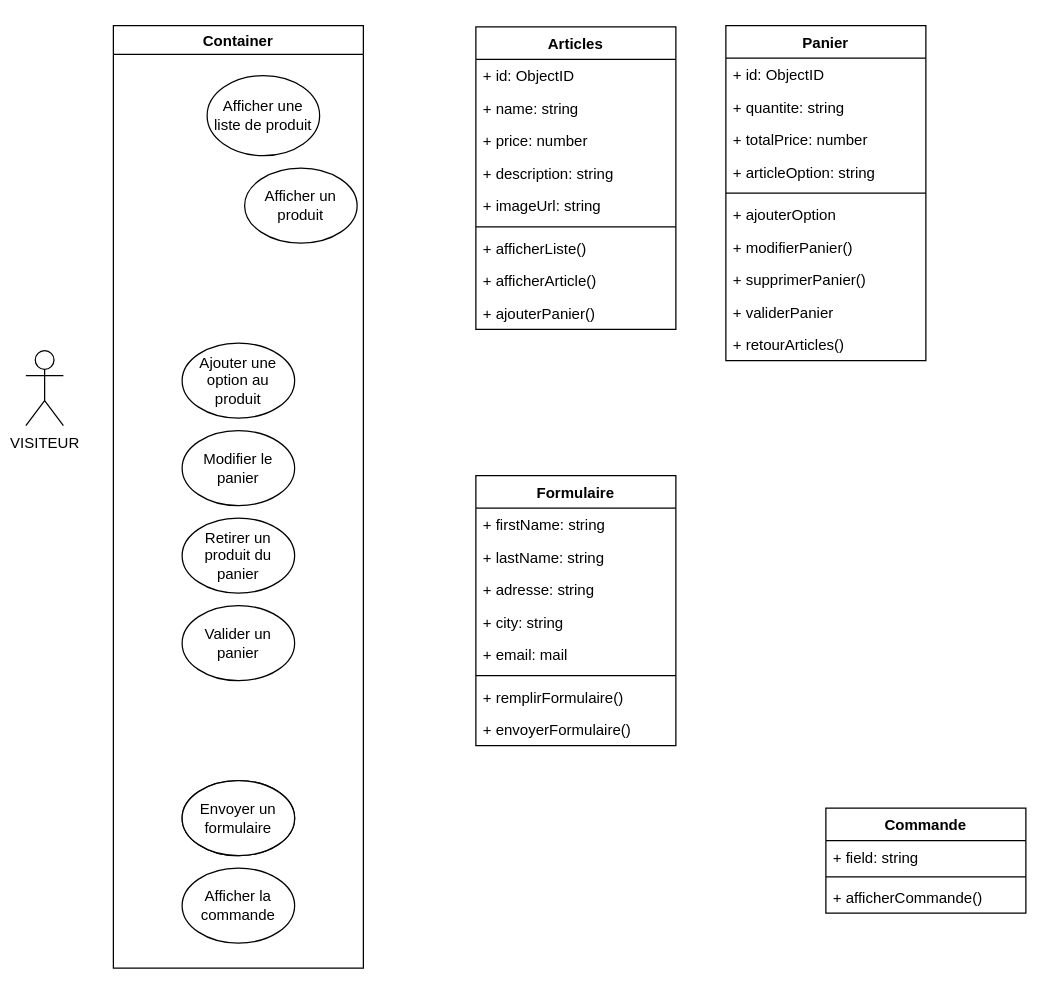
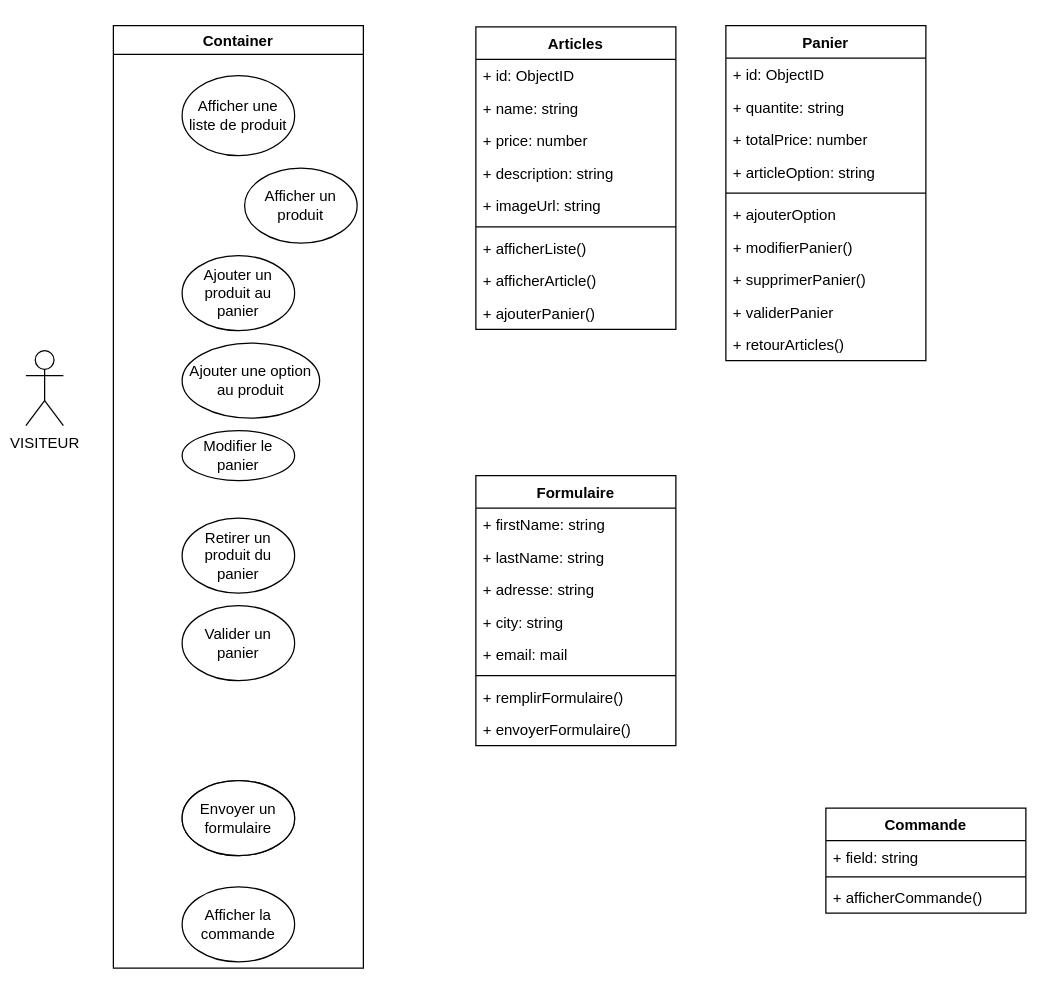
  <mxCell id="0" />
  <mxCell id="1" parent="0" />
  <mxCell id="2" value="VISITEUR" style="shape=umlActor;verticalLabelPosition=bottom;verticalAlign=top;html=1;" parent="1" vertex="1"><mxGeometry x="20" y="280" width="30" height="60" as="geometry" /></mxCell>
  <mxCell id="3" value="Afficher un produit" style="ellipse;whiteSpace=wrap;html=1;" parent="1" vertex="1"><mxGeometry x="195" y="134" width="90" height="60" as="geometry" /></mxCell>
- <mxCell id="5" value="Ajouter une option au produit" style="ellipse;whiteSpace=wrap;html=1;" parent="1" vertex="1"><mxGeometry x="145" y="274" width="90" height="60" as="geometry" /></mxCell>
- <mxCell id="6" value="Afficher une liste de produit" style="ellipse;whiteSpace=wrap;html=1;" parent="1" vertex="1"><mxGeometry x="165" y="60" width="90" height="64" as="geometry" /></mxCell>
+ <mxCell id="4" value="Ajouter un produit au panier" style="ellipse;whiteSpace=wrap;html=1;" parent="1" vertex="1"><mxGeometry x="145" y="204" width="90" height="60" as="geometry" /></mxCell>
+ <mxCell id="5" value="Ajouter une option au produit" style="ellipse;whiteSpace=wrap;html=1;" parent="1" vertex="1"><mxGeometry x="145" y="274" width="110" height="60" as="geometry" /></mxCell>
+ <mxCell id="6" value="Afficher une liste de produit" style="ellipse;whiteSpace=wrap;html=1;" parent="1" vertex="1"><mxGeometry x="145" y="60" width="90" height="64" as="geometry" /></mxCell>
  <mxCell id="7" value="Valider un panier" style="ellipse;whiteSpace=wrap;html=1;" parent="1" vertex="1"><mxGeometry x="145" y="484" width="90" height="60" as="geometry" /></mxCell>
  <mxCell id="8" value="Retirer un produit du panier" style="ellipse;whiteSpace=wrap;html=1;" parent="1" vertex="1"><mxGeometry x="145" y="414" width="90" height="60" as="geometry" /></mxCell>
  <mxCell id="9" value="Envoyer un formulaire" style="ellipse;whiteSpace=wrap;html=1;" parent="1" vertex="1"><mxGeometry x="145" y="624" width="90" height="60" as="geometry" /></mxCell>
- <mxCell id="10" value="Afficher la commande" style="ellipse;whiteSpace=wrap;html=1;" parent="1" vertex="1"><mxGeometry x="145" y="694" width="90" height="60" as="geometry" /></mxCell>
+ <mxCell id="10" value="Afficher la commande" style="ellipse;whiteSpace=wrap;html=1;" parent="1" vertex="1"><mxGeometry x="145" y="709" width="90" height="60" as="geometry" /></mxCell>
  <mxCell id="11" value="Envoyer un formulaire" style="ellipse;whiteSpace=wrap;html=1;" parent="1" vertex="1"><mxGeometry x="145" y="624" width="90" height="60" as="geometry" /></mxCell>
- <mxCell id="12" value="Modifier le panier" style="ellipse;whiteSpace=wrap;html=1;" parent="1" vertex="1"><mxGeometry x="145" y="344" width="90" height="60" as="geometry" /></mxCell>
+ <mxCell id="12" value="Modifier le panier" style="ellipse;whiteSpace=wrap;html=1;" parent="1" vertex="1"><mxGeometry x="145" y="344" width="90" height="40" as="geometry" /></mxCell>
  <mxCell id="13" value="Articles" style="swimlane;fontStyle=1;align=center;verticalAlign=top;childLayout=stackLayout;horizontal=1;startSize=26;horizontalStack=0;resizeParent=1;resizeParentMax=0;resizeLast=0;collapsible=1;marginBottom=0;" parent="1" vertex="1"><mxGeometry x="380" y="21" width="160" height="242" as="geometry" /></mxCell>
  <mxCell id="14" value="+ id: ObjectID" style="text;strokeColor=none;fillColor=none;align=left;verticalAlign=top;spacingLeft=4;spacingRight=4;overflow=hidden;rotatable=0;points=[[0,0.5],[1,0.5]];portConstraint=eastwest;" parent="13" vertex="1"><mxGeometry y="26" width="160" height="26" as="geometry" /></mxCell>
  <mxCell id="15" value="+ name: string" style="text;strokeColor=none;fillColor=none;align=left;verticalAlign=top;spacingLeft=4;spacingRight=4;overflow=hidden;rotatable=0;points=[[0,0.5],[1,0.5]];portConstraint=eastwest;" parent="13" vertex="1"><mxGeometry y="52" width="160" height="26" as="geometry" /></mxCell>
  <mxCell id="16" value="+ price: number" style="text;strokeColor=none;fillColor=none;align=left;verticalAlign=top;spacingLeft=4;spacingRight=4;overflow=hidden;rotatable=0;points=[[0,0.5],[1,0.5]];portConstraint=eastwest;" parent="13" vertex="1"><mxGeometry y="78" width="160" height="26" as="geometry" /></mxCell>
  <mxCell id="17" value="+ description: string" style="text;strokeColor=none;fillColor=none;align=left;verticalAlign=top;spacingLeft=4;spacingRight=4;overflow=hidden;rotatable=0;points=[[0,0.5],[1,0.5]];portConstraint=eastwest;" parent="13" vertex="1"><mxGeometry y="104" width="160" height="26" as="geometry" /></mxCell>
  <mxCell id="18" value="+ imageUrl: string" style="text;strokeColor=none;fillColor=none;align=left;verticalAlign=top;spacingLeft=4;spacingRight=4;overflow=hidden;rotatable=0;points=[[0,0.5],[1,0.5]];portConstraint=eastwest;" parent="13" vertex="1"><mxGeometry y="130" width="160" height="26" as="geometry" /></mxCell>
  <mxCell id="19" value="" style="line;strokeWidth=1;fillColor=none;align=left;verticalAlign=middle;spacingTop=-1;spacingLeft=3;spacingRight=3;rotatable=0;labelPosition=right;points=[];portConstraint=eastwest;" parent="13" vertex="1"><mxGeometry y="156" width="160" height="8" as="geometry" /></mxCell>
  <mxCell id="20" value="+ afficherListe()" style="text;strokeColor=none;fillColor=none;align=left;verticalAlign=top;spacingLeft=4;spacingRight=4;overflow=hidden;rotatable=0;points=[[0,0.5],[1,0.5]];portConstraint=eastwest;" parent="13" vertex="1"><mxGeometry y="164" width="160" height="26" as="geometry" /></mxCell>
  <mxCell id="21" value="+ afficherArticle()" style="text;strokeColor=none;fillColor=none;align=left;verticalAlign=top;spacingLeft=4;spacingRight=4;overflow=hidden;rotatable=0;points=[[0,0.5],[1,0.5]];portConstraint=eastwest;" parent="13" vertex="1"><mxGeometry y="190" width="160" height="26" as="geometry" /></mxCell>
  <mxCell id="22" value="+ ajouterPanier()" style="text;strokeColor=none;fillColor=none;align=left;verticalAlign=top;spacingLeft=4;spacingRight=4;overflow=hidden;rotatable=0;points=[[0,0.5],[1,0.5]];portConstraint=eastwest;" parent="13" vertex="1"><mxGeometry y="216" width="160" height="26" as="geometry" /></mxCell>
  <mxCell id="23" value="Panier" style="swimlane;fontStyle=1;align=center;verticalAlign=top;childLayout=stackLayout;horizontal=1;startSize=26;horizontalStack=0;resizeParent=1;resizeParentMax=0;resizeLast=0;collapsible=1;marginBottom=0;" parent="1" vertex="1"><mxGeometry x="580" y="20" width="160" height="268" as="geometry" /></mxCell>
  <mxCell id="24" value="+ id: ObjectID" style="text;strokeColor=none;fillColor=none;align=left;verticalAlign=top;spacingLeft=4;spacingRight=4;overflow=hidden;rotatable=0;points=[[0,0.5],[1,0.5]];portConstraint=eastwest;" parent="23" vertex="1"><mxGeometry y="26" width="160" height="26" as="geometry" /></mxCell>
  <mxCell id="25" value="+ quantite: string" style="text;strokeColor=none;fillColor=none;align=left;verticalAlign=top;spacingLeft=4;spacingRight=4;overflow=hidden;rotatable=0;points=[[0,0.5],[1,0.5]];portConstraint=eastwest;" parent="23" vertex="1"><mxGeometry y="52" width="160" height="26" as="geometry" /></mxCell>
  <mxCell id="26" value="+ totalPrice: number" style="text;strokeColor=none;fillColor=none;align=left;verticalAlign=top;spacingLeft=4;spacingRight=4;overflow=hidden;rotatable=0;points=[[0,0.5],[1,0.5]];portConstraint=eastwest;" parent="23" vertex="1"><mxGeometry y="78" width="160" height="26" as="geometry" /></mxCell>
  <mxCell id="27" value="+ articleOption: string" style="text;strokeColor=none;fillColor=none;align=left;verticalAlign=top;spacingLeft=4;spacingRight=4;overflow=hidden;rotatable=0;points=[[0,0.5],[1,0.5]];portConstraint=eastwest;" parent="23" vertex="1"><mxGeometry y="104" width="160" height="26" as="geometry" /></mxCell>
  <mxCell id="28" value="" style="line;strokeWidth=1;fillColor=none;align=left;verticalAlign=middle;spacingTop=-1;spacingLeft=3;spacingRight=3;rotatable=0;labelPosition=right;points=[];portConstraint=eastwest;" parent="23" vertex="1"><mxGeometry y="130" width="160" height="8" as="geometry" /></mxCell>
  <mxCell id="29" value="+ ajouterOption" style="text;strokeColor=none;fillColor=none;align=left;verticalAlign=top;spacingLeft=4;spacingRight=4;overflow=hidden;rotatable=0;points=[[0,0.5],[1,0.5]];portConstraint=eastwest;" parent="23" vertex="1"><mxGeometry y="138" width="160" height="26" as="geometry" /></mxCell>
  <mxCell id="30" value="+ modifierPanier()" style="text;strokeColor=none;fillColor=none;align=left;verticalAlign=top;spacingLeft=4;spacingRight=4;overflow=hidden;rotatable=0;points=[[0,0.5],[1,0.5]];portConstraint=eastwest;" parent="23" vertex="1"><mxGeometry y="164" width="160" height="26" as="geometry" /></mxCell>
  <mxCell id="31" value="+ supprimerPanier()" style="text;strokeColor=none;fillColor=none;align=left;verticalAlign=top;spacingLeft=4;spacingRight=4;overflow=hidden;rotatable=0;points=[[0,0.5],[1,0.5]];portConstraint=eastwest;" parent="23" vertex="1"><mxGeometry y="190" width="160" height="26" as="geometry" /></mxCell>
  <mxCell id="32" value="+ validerPanier" style="text;strokeColor=none;fillColor=none;align=left;verticalAlign=top;spacingLeft=4;spacingRight=4;overflow=hidden;rotatable=0;points=[[0,0.5],[1,0.5]];portConstraint=eastwest;" parent="23" vertex="1"><mxGeometry y="216" width="160" height="26" as="geometry" /></mxCell>
  <mxCell id="33" value="+ retourArticles()" style="text;strokeColor=none;fillColor=none;align=left;verticalAlign=top;spacingLeft=4;spacingRight=4;overflow=hidden;rotatable=0;points=[[0,0.5],[1,0.5]];portConstraint=eastwest;" parent="23" vertex="1"><mxGeometry y="242" width="160" height="26" as="geometry" /></mxCell>
  <mxCell id="34" value="Formulaire" style="swimlane;fontStyle=1;align=center;verticalAlign=top;childLayout=stackLayout;horizontal=1;startSize=26;horizontalStack=0;resizeParent=1;resizeParentMax=0;resizeLast=0;collapsible=1;marginBottom=0;" parent="1" vertex="1"><mxGeometry x="380" y="380" width="160" height="216" as="geometry" /></mxCell>
  <mxCell id="35" value="+ firstName: string" style="text;strokeColor=none;fillColor=none;align=left;verticalAlign=top;spacingLeft=4;spacingRight=4;overflow=hidden;rotatable=0;points=[[0,0.5],[1,0.5]];portConstraint=eastwest;" parent="34" vertex="1"><mxGeometry y="26" width="160" height="26" as="geometry" /></mxCell>
  <mxCell id="36" value="+ lastName: string" style="text;strokeColor=none;fillColor=none;align=left;verticalAlign=top;spacingLeft=4;spacingRight=4;overflow=hidden;rotatable=0;points=[[0,0.5],[1,0.5]];portConstraint=eastwest;" parent="34" vertex="1"><mxGeometry y="52" width="160" height="26" as="geometry" /></mxCell>
  <mxCell id="37" value="+ adresse: string" style="text;strokeColor=none;fillColor=none;align=left;verticalAlign=top;spacingLeft=4;spacingRight=4;overflow=hidden;rotatable=0;points=[[0,0.5],[1,0.5]];portConstraint=eastwest;" parent="34" vertex="1"><mxGeometry y="78" width="160" height="26" as="geometry" /></mxCell>
  <mxCell id="38" value="+ city: string" style="text;strokeColor=none;fillColor=none;align=left;verticalAlign=top;spacingLeft=4;spacingRight=4;overflow=hidden;rotatable=0;points=[[0,0.5],[1,0.5]];portConstraint=eastwest;" parent="34" vertex="1"><mxGeometry y="104" width="160" height="26" as="geometry" /></mxCell>
  <mxCell id="39" value="+ email: mail" style="text;strokeColor=none;fillColor=none;align=left;verticalAlign=top;spacingLeft=4;spacingRight=4;overflow=hidden;rotatable=0;points=[[0,0.5],[1,0.5]];portConstraint=eastwest;" parent="34" vertex="1"><mxGeometry y="130" width="160" height="26" as="geometry" /></mxCell>
  <mxCell id="40" value="" style="line;strokeWidth=1;fillColor=none;align=left;verticalAlign=middle;spacingTop=-1;spacingLeft=3;spacingRight=3;rotatable=0;labelPosition=right;points=[];portConstraint=eastwest;" parent="34" vertex="1"><mxGeometry y="156" width="160" height="8" as="geometry" /></mxCell>
  <mxCell id="41" value="+ remplirFormulaire()" style="text;strokeColor=none;fillColor=none;align=left;verticalAlign=top;spacingLeft=4;spacingRight=4;overflow=hidden;rotatable=0;points=[[0,0.5],[1,0.5]];portConstraint=eastwest;" parent="34" vertex="1"><mxGeometry y="164" width="160" height="26" as="geometry" /></mxCell>
  <mxCell id="42" value="+ envoyerFormulaire()" style="text;strokeColor=none;fillColor=none;align=left;verticalAlign=top;spacingLeft=4;spacingRight=4;overflow=hidden;rotatable=0;points=[[0,0.5],[1,0.5]];portConstraint=eastwest;" parent="34" vertex="1"><mxGeometry y="190" width="160" height="26" as="geometry" /></mxCell>
  <mxCell id="43" value="Commande" style="swimlane;fontStyle=1;align=center;verticalAlign=top;childLayout=stackLayout;horizontal=1;startSize=26;horizontalStack=0;resizeParent=1;resizeParentMax=0;resizeLast=0;collapsible=1;marginBottom=0;" parent="1" vertex="1"><mxGeometry x="660" y="646" width="160" height="84" as="geometry" /></mxCell>
  <mxCell id="44" value="+ field: string" style="text;strokeColor=none;fillColor=none;align=left;verticalAlign=top;spacingLeft=4;spacingRight=4;overflow=hidden;rotatable=0;points=[[0,0.5],[1,0.5]];portConstraint=eastwest;" parent="43" vertex="1"><mxGeometry y="26" width="160" height="26" as="geometry" /></mxCell>
  <mxCell id="45" value="" style="line;strokeWidth=1;fillColor=none;align=left;verticalAlign=middle;spacingTop=-1;spacingLeft=3;spacingRight=3;rotatable=0;labelPosition=right;points=[];portConstraint=eastwest;" parent="43" vertex="1"><mxGeometry y="52" width="160" height="6" as="geometry" /></mxCell>
  <mxCell id="46" value="+ afficherCommande()" style="text;strokeColor=none;fillColor=none;align=left;verticalAlign=top;spacingLeft=4;spacingRight=4;overflow=hidden;rotatable=0;points=[[0,0.5],[1,0.5]];portConstraint=eastwest;" parent="43" vertex="1"><mxGeometry y="58" width="160" height="26" as="geometry" /></mxCell>
  <mxCell id="47" value="Container" style="swimlane;" parent="1" vertex="1"><mxGeometry x="90" y="20" width="200" height="754" as="geometry" /></mxCell>
